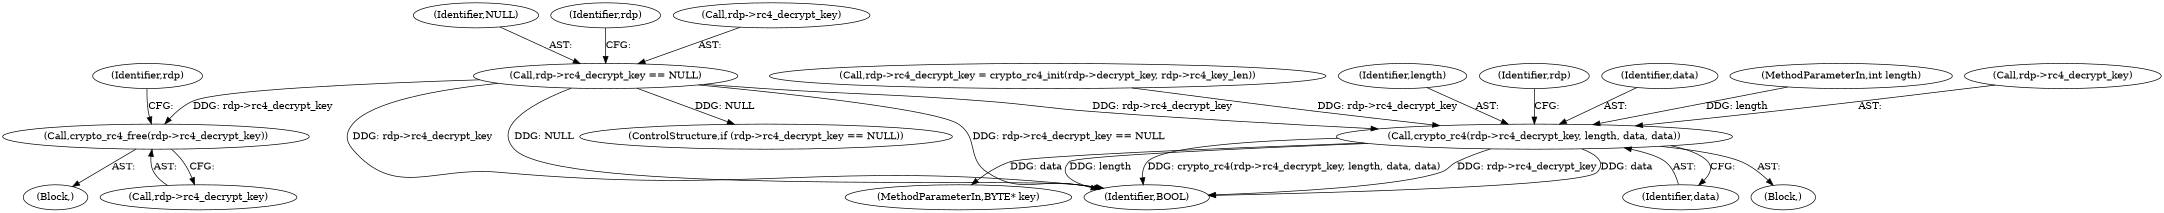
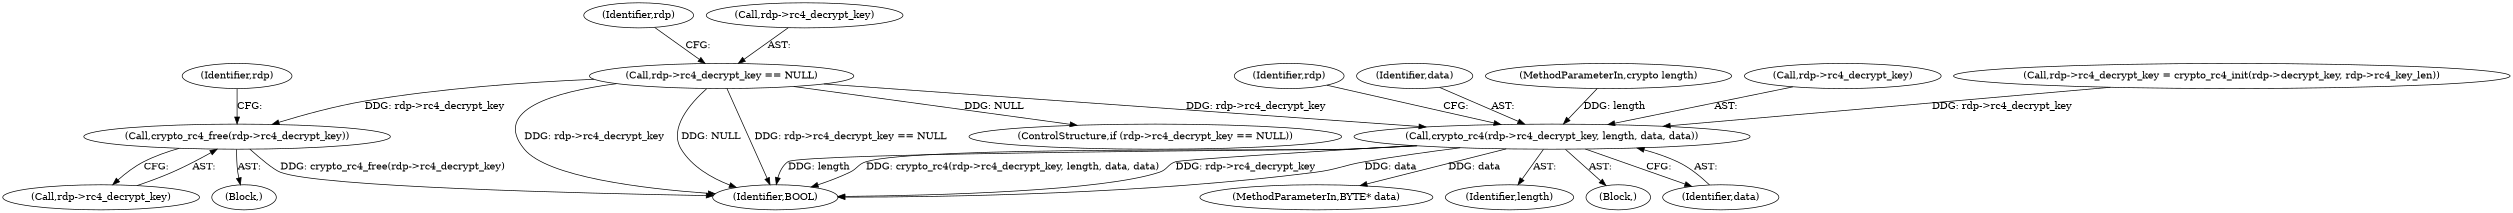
  digraph {
    n1 [label="(Call,rdp->rc4_decrypt_key == NULL)"]
    n2 [label="(Call,crypto_rc4_free(rdp->rc4_decrypt_key))"]
    n3 [label="(Call,crypto_rc4(rdp->rc4_decrypt_key, length, data, data))"]
    n4 [label="(Identifier,BOOL)"]
    n5 [label="(ControlStructure,if (rdp->rc4_decrypt_key == NULL))"]
    n6 [label="(Block,)"]
    n7 [label="(Call,rdp->rc4_decrypt_key)"]
    n8 [label="(Block,)"]
    n9 [label="(Identifier,data)"]
-   n10 [label="(MethodParameterIn,BYTE* key)"]
-   n11 [label="(Identifier,NULL)"]
+   n10 [label="(MethodParameterIn,BYTE* data)"]
    n12 [label="(Identifier,length)"]
    n13 [label="(Identifier,rdp)"]
    n14 [label="(Identifier,rdp)"]
    n15 [label="(Identifier,data)"]
-   n16 [label="(MethodParameterIn,int length)"]
+   n16 [label="(MethodParameterIn,crypto length)"]
    n17 [label="(Identifier,rdp)"]
    n18 [label="(Call,rdp->rc4_decrypt_key)"]
    n19 [label="(Call,rdp->rc4_decrypt_key)"]
    n20 [label="(Call,rdp->rc4_decrypt_key = crypto_rc4_init(rdp->decrypt_key, rdp->rc4_key_len))"]
    n1 -> n2 [label="DDG: rdp->rc4_decrypt_key"]
    n1 -> n3 [label="DDG: rdp->rc4_decrypt_key"]
    n1 -> n4 [label="DDG: rdp->rc4_decrypt_key == NULL"]
    n1 -> n4 [label="DDG: rdp->rc4_decrypt_key"]
    n1 -> n4 [label="DDG: NULL"]
    n1 -> n5 [label="DDG: NULL"]
+   n2 -> n4 [label="DDG: crypto_rc4_free(rdp->rc4_decrypt_key)"]
    n2 -> n6 [label="AST: "]
    n2 -> n7 [label="CFG: "]
    n3 -> n4 [label="DDG: length"]
    n3 -> n4 [label="DDG: crypto_rc4(rdp->rc4_decrypt_key, length, data, data)"]
    n3 -> n4 [label="DDG: rdp->rc4_decrypt_key"]
    n3 -> n4 [label="DDG: data"]
    n3 -> n8 [label="AST: "]
    n3 -> n9 [label="CFG: "]
    n3 -> n10 [label="DDG: data"]
    n7 -> n2 [label="AST: "]
    n9 -> n3 [label="AST: "]
-   n11 -> n1 [label="AST: "]
-   n12 -> n3 [label="AST: "]
+   n3 -> n12 [label="AST: "]
    n13 -> n1 [label="CFG: "]
    n14 -> n3 [label="CFG: "]
    n15 -> n3 [label="AST: "]
    n16 -> n3 [label="DDG: length"]
    n17 -> n2 [label="CFG: "]
    n18 -> n3 [label="AST: "]
    n19 -> n1 [label="AST: "]
    n20 -> n3 [label="DDG: rdp->rc4_decrypt_key"]
  }
